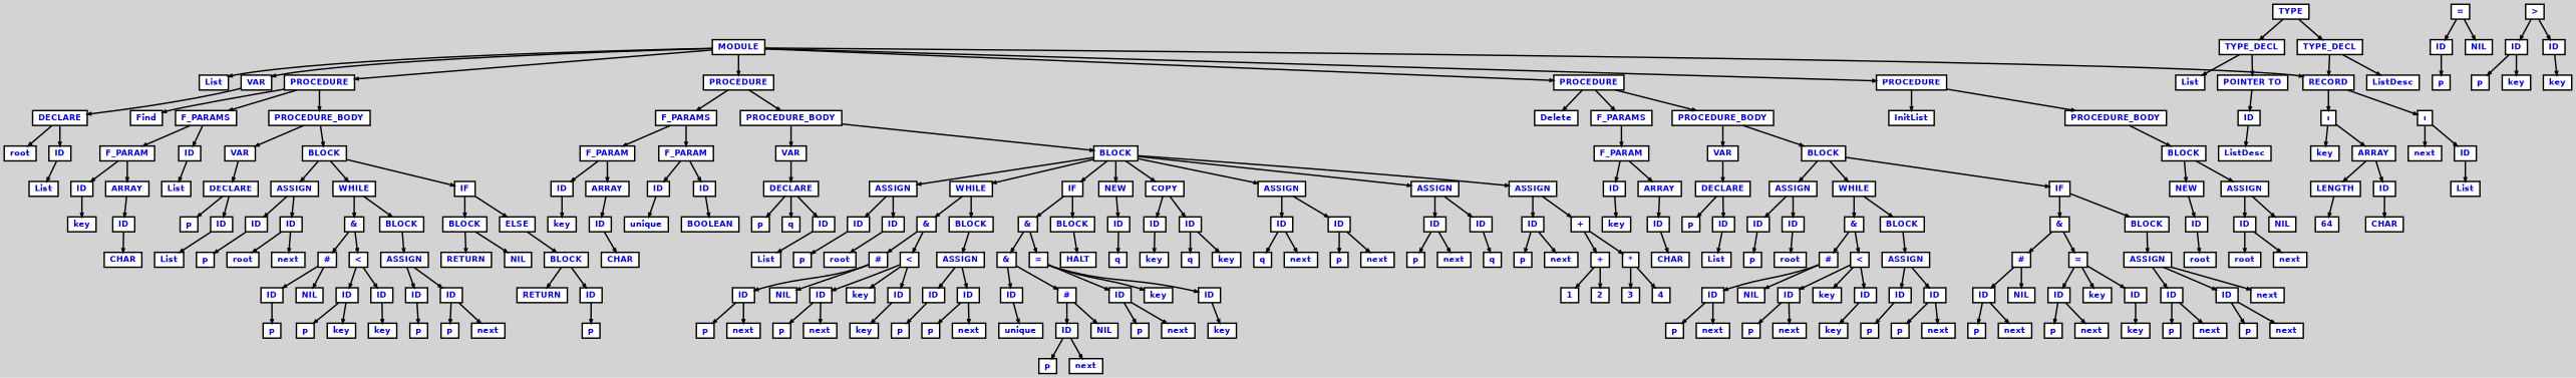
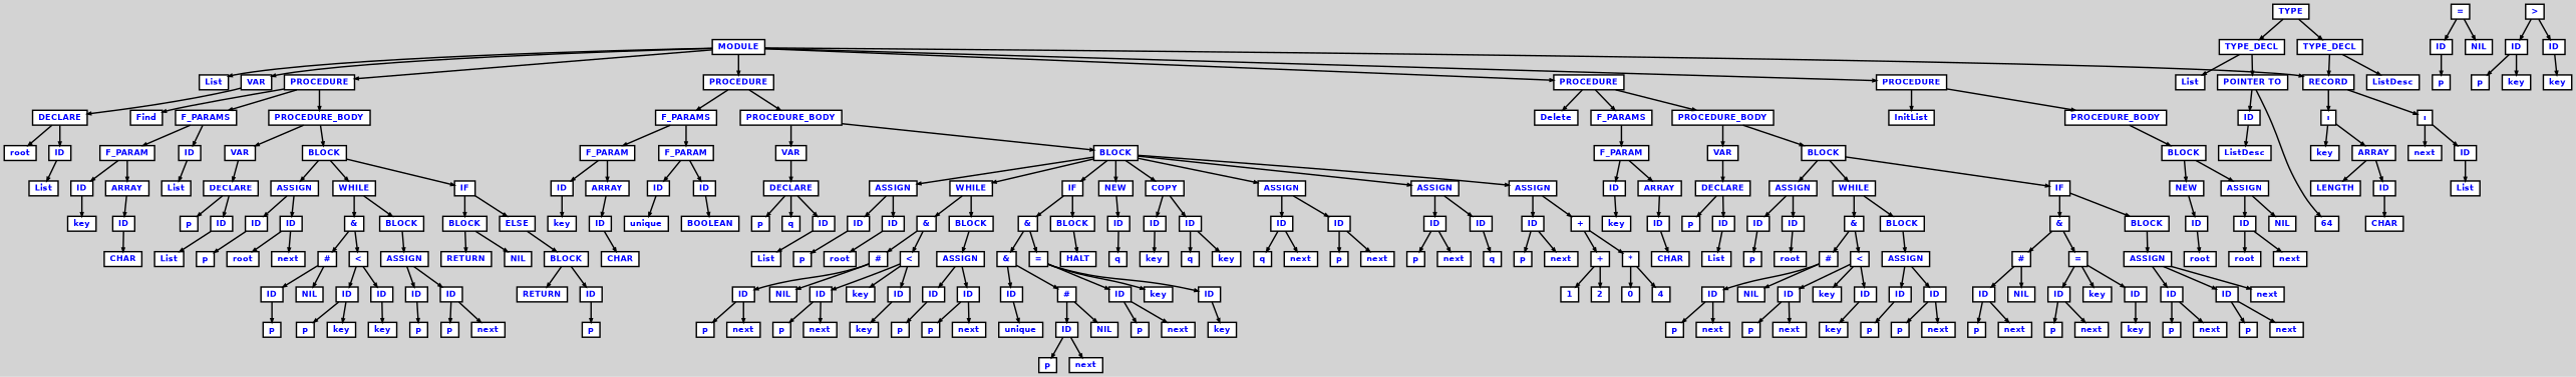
  digraph {
    bgcolor=lightgrey
    ordering=out
    ranksep=.4
    node [color=black fillcolor=white fixedsize=false fontcolor=blue fontname="Helvetica-bold" fontsize=12 shape=box style="filled, solid, bold"]
    edge [arrowsize=.5 color=black style=bold]
    n1 [height=.25 label=MODULE width=.25]
    n2 [height=.25 label=List width=.25]
    n3 [height=.25 label=VAR width=.25]
    n4 [height=.25 label=PROCEDURE width=.25]
    n5 [height=.25 label=PROCEDURE width=.25]
    n6 [height=.25 label=PROCEDURE width=.25]
    n7 [height=.25 label=PROCEDURE width=.25]
    n8 [height=.25 label=RECORD width=.25]
    n9 [height=.25 label=TYPE width=.25]
    n10 [height=.25 label=TYPE_DECL width=.25]
    n11 [height=.25 label=TYPE_DECL width=.25]
    n12 [height=.25 label=DECLARE width=.25]
    n13 [height=.25 label=Find width=.25]
    n14 [height=.25 label=F_PARAMS width=.25]
    n15 [height=.25 label=PROCEDURE_BODY width=.25]
    n16 [height=.25 label=F_PARAMS width=.25]
    n17 [height=.25 label=PROCEDURE_BODY width=.25]
    n18 [height=.25 label=Delete width=.25]
    n19 [height=.25 label=F_PARAMS width=.25]
    n20 [height=.25 label=PROCEDURE_BODY width=.25]
    n21 [height=.25 label=InitList width=.25]
    n22 [height=.25 label=PROCEDURE_BODY width=.25]
    n23 [height=.25 label=List width=.25]
    n24 [height=.25 label="POINTER TO" width=.25]
    n25 [height=.25 label=ListDesc width=.25]
    n26 [height=.25 label=ID width=.25]
    n27 [height=.25 label=ListDesc width=.25]
    n28 [height=.25 label=":" width=.25]
    n29 [height=.25 label=":" width=.25]
    n30 [height=.25 label=key width=.25]
    n31 [height=.25 label=ARRAY width=.25]
    n32 [height=.25 label=next width=.25]
    n33 [height=.25 label=ID width=.25]
    n34 [height=.25 label=LENGTH width=.25]
    n35 [height=.25 label=ID width=.25]
    n36 [height=.25 label=64 width=.25]
    n37 [height=.25 label=CHAR width=.25]
    n38 [height=.25 label=List width=.25]
    n39 [height=.25 label=root width=.25]
    n40 [height=.25 label=ID width=.25]
    n41 [height=.25 label=List width=.25]
    n42 [height=.25 label=F_PARAM width=.25]
    n43 [height=.25 label=ID width=.25]
    n44 [height=.25 label=VAR width=.25]
    n45 [height=.25 label=BLOCK width=.25]
    n46 [height=.25 label=ID width=.25]
    n47 [height=.25 label=ARRAY width=.25]
    n48 [height=.25 label=List width=.25]
    n49 [height=.25 label=key width=.25]
    n50 [height=.25 label=ID width=.25]
    n51 [height=.25 label=CHAR width=.25]
    n52 [height=.25 label=DECLARE width=.25]
    n53 [height=.25 label=ASSIGN width=.25]
    n54 [height=.25 label=WHILE width=.25]
    n55 [height=.25 label=IF width=.25]
    n56 [height=.25 label=p width=.25]
    n57 [height=.25 label=ID width=.25]
    n58 [height=.25 label=List width=.25]
    n59 [height=.25 label=ID width=.25]
    n60 [height=.25 label=ID width=.25]
    n61 [height=.25 label="&" width=.25]
    n62 [height=.25 label=BLOCK width=.25]
    n63 [height=.25 label=BLOCK width=.25]
    n64 [height=.25 label=ELSE width=.25]
    n65 [height=.25 label=p width=.25]
    n66 [height=.25 label=root width=.25]
    n67 [height=.25 label=next width=.25]
    n68 [height=.25 label="#" width=.25]
    n69 [height=.25 label="<" width=.25]
    n70 [height=.25 label=ASSIGN width=.25]
    n71 [height=.25 label=ID width=.25]
    n72 [height=.25 label=NIL width=.25]
    n73 [height=.25 label=ID width=.25]
    n74 [height=.25 label=ID width=.25]
    n75 [height=.25 label=p width=.25]
    n76 [height=.25 label=p width=.25]
    n77 [height=.25 label=key width=.25]
    n78 [height=.25 label=key width=.25]
    n79 [height=.25 label=ID width=.25]
    n80 [height=.25 label=ID width=.25]
    n81 [height=.25 label=p width=.25]
    n82 [height=.25 label=p width=.25]
    n83 [height=.25 label=next width=.25]
    n84 [height=.25 label=RETURN width=.25]
    n85 [height=.25 label=NIL width=.25]
    n86 [height=.25 label=BLOCK width=.25]
    n87 [height=.25 label="=" width=.25]
    n88 [height=.25 label=ID width=.25]
    n89 [height=.25 label=NIL width=.25]
    n90 [height=.25 label=">" width=.25]
    n91 [height=.25 label=ID width=.25]
    n92 [height=.25 label=ID width=.25]
    n93 [height=.25 label=p width=.25]
    n94 [height=.25 label=p width=.25]
    n95 [height=.25 label=key width=.25]
    n96 [height=.25 label=key width=.25]
    n97 [height=.25 label=RETURN width=.25]
    n98 [height=.25 label=ID width=.25]
    n99 [height=.25 label=p width=.25]
    n100 [height=.25 label=F_PARAM width=.25]
    n101 [height=.25 label=F_PARAM width=.25]
    n102 [height=.25 label=VAR width=.25]
    n103 [height=.25 label=BLOCK width=.25]
    n104 [height=.25 label=ID width=.25]
    n105 [height=.25 label=ARRAY width=.25]
    n106 [height=.25 label=ID width=.25]
    n107 [height=.25 label=ID width=.25]
    n108 [height=.25 label=key width=.25]
    n109 [height=.25 label=ID width=.25]
    n110 [height=.25 label=CHAR width=.25]
    n111 [height=.25 label=unique width=.25]
    n112 [height=.25 label=BOOLEAN width=.25]
    n113 [height=.25 label=DECLARE width=.25]
    n114 [height=.25 label=ASSIGN width=.25]
    n115 [height=.25 label=WHILE width=.25]
    n116 [height=.25 label=IF width=.25]
    n117 [height=.25 label=NEW width=.25]
    n118 [height=.25 label=COPY width=.25]
    n119 [height=.25 label=ASSIGN width=.25]
    n120 [height=.25 label=ASSIGN width=.25]
    n121 [height=.25 label=ASSIGN width=.25]
    n122 [height=.25 label=p width=.25]
    n123 [height=.25 label=q width=.25]
    n124 [height=.25 label=ID width=.25]
    n125 [height=.25 label=List width=.25]
    n126 [height=.25 label=ID width=.25]
    n127 [height=.25 label=ID width=.25]
    n128 [height=.25 label="&" width=.25]
    n129 [height=.25 label=BLOCK width=.25]
    n130 [height=.25 label="&" width=.25]
    n131 [height=.25 label=BLOCK width=.25]
    n132 [height=.25 label=ID width=.25]
    n133 [height=.25 label=ID width=.25]
    n134 [height=.25 label=ID width=.25]
    n135 [height=.25 label=ID width=.25]
    n136 [height=.25 label=ID width=.25]
    n137 [height=.25 label=ID width=.25]
    n138 [height=.25 label=ID width=.25]
    n139 [height=.25 label=ID width=.25]
    n140 [height=.25 label="+" width=.25]
    n141 [height=.25 label=p width=.25]
    n142 [height=.25 label=root width=.25]
    n143 [height=.25 label="#" width=.25]
    n144 [height=.25 label="<" width=.25]
    n145 [height=.25 label=ASSIGN width=.25]
    n146 [height=.25 label=ID width=.25]
    n147 [height=.25 label=NIL width=.25]
    n148 [height=.25 label=ID width=.25]
    n149 [height=.25 label=key width=.25]
    n150 [height=.25 label=ID width=.25]
    n151 [height=.25 label=p width=.25]
    n152 [height=.25 label=next width=.25]
    n153 [height=.25 label=p width=.25]
    n154 [height=.25 label=next width=.25]
    n155 [height=.25 label=key width=.25]
    n156 [height=.25 label=ID width=.25]
    n157 [height=.25 label=ID width=.25]
    n158 [height=.25 label=p width=.25]
    n159 [height=.25 label=p width=.25]
    n160 [height=.25 label=next width=.25]
    n161 [height=.25 label="&" width=.25]
    n162 [height=.25 label="=" width=.25]
    n163 [height=.25 label=HALT width=.25]
    n164 [height=.25 label=ID width=.25]
    n165 [height=.25 label="#" width=.25]
    n166 [height=.25 label=ID width=.25]
    n167 [height=.25 label=key width=.25]
    n168 [height=.25 label=ID width=.25]
    n169 [height=.25 label=unique width=.25]
    n170 [height=.25 label=ID width=.25]
    n171 [height=.25 label=NIL width=.25]
    n172 [height=.25 label=p width=.25]
    n173 [height=.25 label=next width=.25]
    n174 [height=.25 label=p width=.25]
    n175 [height=.25 label=next width=.25]
    n176 [height=.25 label=key width=.25]
    n177 [height=.25 label=q width=.25]
    n178 [height=.25 label=key width=.25]
    n179 [height=.25 label=q width=.25]
    n180 [height=.25 label=key width=.25]
    n181 [height=.25 label=q width=.25]
    n182 [height=.25 label=next width=.25]
    n183 [height=.25 label=p width=.25]
    n184 [height=.25 label=next width=.25]
    n185 [height=.25 label=p width=.25]
    n186 [height=.25 label=next width=.25]
    n187 [height=.25 label=q width=.25]
    n188 [height=.25 label=p width=.25]
    n189 [height=.25 label=next width=.25]
    n190 [height=.25 label="+" width=.25]
    n191 [height=.25 label="*" width=.25]
    n192 [height=.25 label=1 width=.25]
    n193 [height=.25 label=2 width=.25]
-   n194 [height=.25 label=3 width=.25]
+   n194 [height=.25 label=0 width=.25]
    n195 [height=.25 label=4 width=.25]
    n196 [height=.25 label=F_PARAM width=.25]
    n197 [height=.25 label=VAR width=.25]
    n198 [height=.25 label=BLOCK width=.25]
    n199 [height=.25 label=ID width=.25]
    n200 [height=.25 label=ARRAY width=.25]
    n201 [height=.25 label=key width=.25]
    n202 [height=.25 label=ID width=.25]
    n203 [height=.25 label=CHAR width=.25]
    n204 [height=.25 label=DECLARE width=.25]
    n205 [height=.25 label=ASSIGN width=.25]
    n206 [height=.25 label=WHILE width=.25]
    n207 [height=.25 label=IF width=.25]
    n208 [height=.25 label=p width=.25]
    n209 [height=.25 label=ID width=.25]
    n210 [height=.25 label=List width=.25]
    n211 [height=.25 label=ID width=.25]
    n212 [height=.25 label=ID width=.25]
    n213 [height=.25 label="&" width=.25]
    n214 [height=.25 label=BLOCK width=.25]
    n215 [height=.25 label="&" width=.25]
    n216 [height=.25 label=BLOCK width=.25]
    n217 [height=.25 label=p width=.25]
    n218 [height=.25 label=root width=.25]
    n219 [height=.25 label="#" width=.25]
    n220 [height=.25 label="<" width=.25]
    n221 [height=.25 label=ASSIGN width=.25]
    n222 [height=.25 label=ID width=.25]
    n223 [height=.25 label=NIL width=.25]
    n224 [height=.25 label=ID width=.25]
    n225 [height=.25 label=key width=.25]
    n226 [height=.25 label=ID width=.25]
    n227 [height=.25 label=p width=.25]
    n228 [height=.25 label=next width=.25]
    n229 [height=.25 label=p width=.25]
    n230 [height=.25 label=next width=.25]
    n231 [height=.25 label=key width=.25]
    n232 [height=.25 label=ID width=.25]
    n233 [height=.25 label=ID width=.25]
    n234 [height=.25 label=p width=.25]
    n235 [height=.25 label=p width=.25]
    n236 [height=.25 label=next width=.25]
    n237 [height=.25 label="#" width=.25]
    n238 [height=.25 label="=" width=.25]
    n239 [height=.25 label=ASSIGN width=.25]
    n240 [height=.25 label=ID width=.25]
    n241 [height=.25 label=NIL width=.25]
    n242 [height=.25 label=ID width=.25]
    n243 [height=.25 label=key width=.25]
    n244 [height=.25 label=ID width=.25]
    n245 [height=.25 label=p width=.25]
    n246 [height=.25 label=next width=.25]
    n247 [height=.25 label=p width=.25]
    n248 [height=.25 label=next width=.25]
    n249 [height=.25 label=key width=.25]
    n250 [height=.25 label=ID width=.25]
    n251 [height=.25 label=ID width=.25]
    n252 [height=.25 label=next width=.25]
    n253 [height=.25 label=p width=.25]
    n254 [height=.25 label=next width=.25]
    n255 [height=.25 label=p width=.25]
    n256 [height=.25 label=next width=.25]
    n257 [height=.25 label=BLOCK width=.25]
    n258 [height=.25 label=NEW width=.25]
    n259 [height=.25 label=ASSIGN width=.25]
    n260 [height=.25 label=ID width=.25]
    n261 [height=.25 label=ID width=.25]
    n262 [height=.25 label=NIL width=.25]
    n263 [height=.25 label=root width=.25]
    n264 [height=.25 label=root width=.25]
    n265 [height=.25 label=next width=.25]
    n1 -> n2
    n1 -> n3
    n1 -> n4
    n1 -> n5
    n1 -> n6
    n1 -> n7
    n1 -> n8
    n3 -> n12
    n4 -> n13
    n4 -> n14
    n4 -> n15
    n5 -> n16
    n5 -> n17
    n6 -> n18
    n6 -> n19
    n6 -> n20
    n7 -> n21
    n7 -> n22
    n8 -> n28
    n8 -> n29
    n9 -> n10
    n9 -> n11
    n10 -> n23
    n10 -> n24
    n11 -> n8
    n11 -> n25
    n12 -> n39
    n12 -> n40
    n14 -> n42
    n14 -> n43
    n15 -> n44
    n15 -> n45
    n16 -> n100
    n16 -> n101
    n17 -> n102
    n17 -> n103
    n19 -> n196
    n20 -> n197
    n20 -> n198
    n22 -> n257
    n24 -> n26
    n26 -> n27
    n28 -> n30
    n28 -> n31
    n29 -> n32
    n29 -> n33
    n31 -> n34
    n31 -> n35
    n33 -> n38
-   n34 -> n36
+   n24 -> n36
    n35 -> n37
    n40 -> n41
    n42 -> n46
    n42 -> n47
    n43 -> n48
    n44 -> n52
    n45 -> n53
    n45 -> n54
    n45 -> n55
    n46 -> n49
    n47 -> n50
    n50 -> n51
    n52 -> n56
    n52 -> n57
    n53 -> n59
    n53 -> n60
    n54 -> n61
    n54 -> n62
    n55 -> n63
    n55 -> n64
    n57 -> n58
    n59 -> n65
    n60 -> n66
    n60 -> n67
    n61 -> n68
    n61 -> n69
    n62 -> n70
    n63 -> n84
    n63 -> n85
    n64 -> n86
    n68 -> n71
    n68 -> n72
    n69 -> n73
    n69 -> n74
    n70 -> n79
    n70 -> n80
    n71 -> n75
    n73 -> n76
    n73 -> n77
    n74 -> n78
    n79 -> n81
    n80 -> n82
    n80 -> n83
    n86 -> n97
    n86 -> n98
    n87 -> n88
    n87 -> n89
    n88 -> n93
    n90 -> n91
    n90 -> n92
    n91 -> n94
    n91 -> n95
    n92 -> n96
    n98 -> n99
    n100 -> n104
    n100 -> n105
    n101 -> n106
    n101 -> n107
    n102 -> n113
    n103 -> n114
    n103 -> n115
    n103 -> n116
    n103 -> n117
    n103 -> n118
    n103 -> n119
    n103 -> n120
    n103 -> n121
    n104 -> n108
    n105 -> n109
    n106 -> n111
    n107 -> n112
    n109 -> n110
    n113 -> n122
    n113 -> n123
    n113 -> n124
    n114 -> n126
    n114 -> n127
    n115 -> n128
    n115 -> n129
    n116 -> n130
    n116 -> n131
    n117 -> n132
    n118 -> n133
    n118 -> n134
    n119 -> n135
    n119 -> n136
    n120 -> n137
    n120 -> n138
    n121 -> n139
    n121 -> n140
    n124 -> n125
    n126 -> n141
    n127 -> n142
    n128 -> n143
    n128 -> n144
    n129 -> n145
    n130 -> n161
    n130 -> n162
    n131 -> n163
    n132 -> n177
    n133 -> n178
    n134 -> n179
    n134 -> n180
    n135 -> n181
    n135 -> n182
    n136 -> n183
    n136 -> n184
    n137 -> n185
    n137 -> n186
    n138 -> n187
    n139 -> n188
    n139 -> n189
    n140 -> n190
    n140 -> n191
    n143 -> n146
    n143 -> n147
    n144 -> n148
    n144 -> n149
    n144 -> n150
    n145 -> n156
    n145 -> n157
    n146 -> n151
    n146 -> n152
    n148 -> n153
    n148 -> n154
    n150 -> n155
    n156 -> n158
    n157 -> n159
    n157 -> n160
    n161 -> n164
    n161 -> n165
    n162 -> n166
    n162 -> n167
    n162 -> n168
    n164 -> n169
    n165 -> n170
    n165 -> n171
    n166 -> n174
    n166 -> n175
    n168 -> n176
    n170 -> n172
    n170 -> n173
    n190 -> n192
    n190 -> n193
    n191 -> n194
    n191 -> n195
    n196 -> n199
    n196 -> n200
    n197 -> n204
    n198 -> n205
    n198 -> n206
    n198 -> n207
    n199 -> n201
    n200 -> n202
    n202 -> n203
    n204 -> n208
    n204 -> n209
    n205 -> n211
    n205 -> n212
    n206 -> n213
    n206 -> n214
    n207 -> n215
    n207 -> n216
    n209 -> n210
    n211 -> n217
    n212 -> n218
    n213 -> n219
    n213 -> n220
    n214 -> n221
    n215 -> n237
    n215 -> n238
    n216 -> n239
    n219 -> n222
    n219 -> n223
    n220 -> n224
    n220 -> n225
    n220 -> n226
    n221 -> n232
    n221 -> n233
    n222 -> n227
    n222 -> n228
    n224 -> n229
    n224 -> n230
    n226 -> n231
    n232 -> n234
    n233 -> n235
    n233 -> n236
    n237 -> n240
    n237 -> n241
    n238 -> n242
    n238 -> n243
    n238 -> n244
    n239 -> n250
    n239 -> n251
    n239 -> n252
    n240 -> n245
    n240 -> n246
    n242 -> n247
    n242 -> n248
    n244 -> n249
    n250 -> n253
    n250 -> n254
    n251 -> n255
    n251 -> n256
    n257 -> n258
    n257 -> n259
    n258 -> n260
    n259 -> n261
    n259 -> n262
    n260 -> n263
    n261 -> n264
    n261 -> n265
  }
